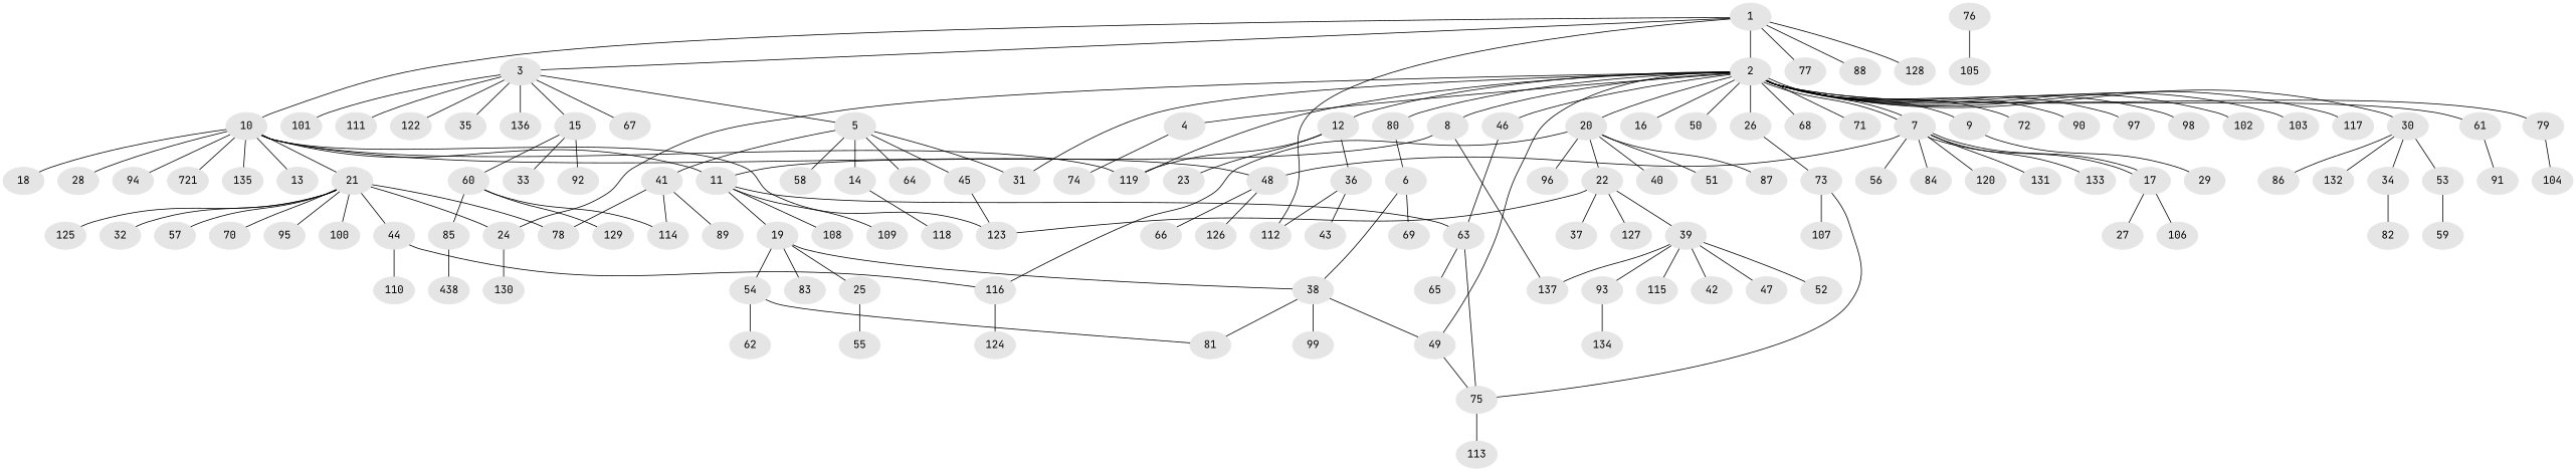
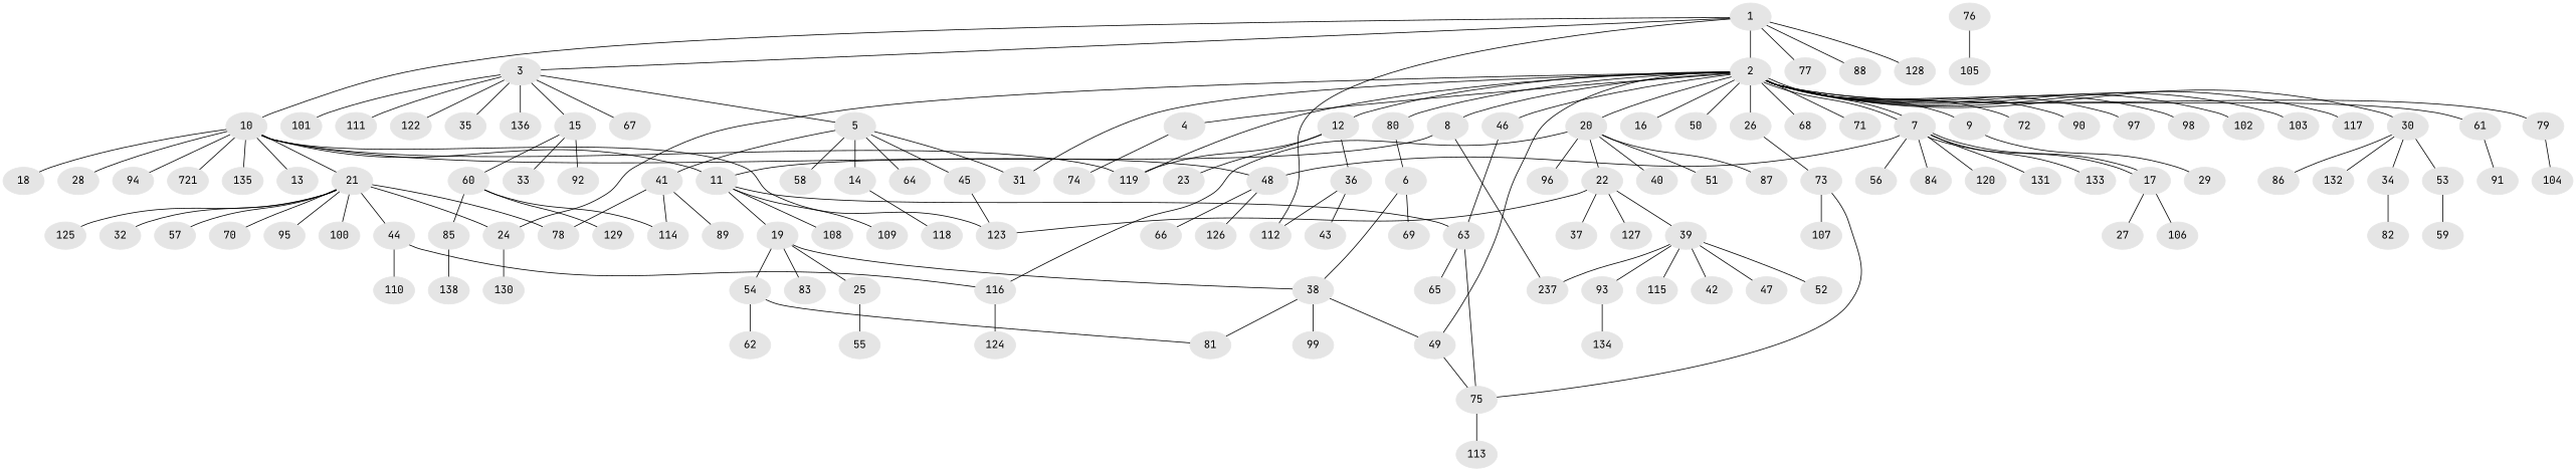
  graph {
    fontname="JetBrains Mono"
    node [color=gray90 fontname="JetBrains Mono" style=filled]
    edge [fontname="JetBrains Mono"]
    1
    2
    3
    10
    77
    88
    112
    128
    4
    7
    8
    9
    12
    16
    20
    24
    26
    30
    31
    46
    49
    50
    61
    68
    71
    72
    79
    80
    90
    97
    98
    102
    103
    117
    119
    5
    15
    35
    67
    101
    111
    122
    136
    48
    11
    13
    18
    21
    28
    94
    n51 [label=721]
    123
    135
    74
    6
    38
    69
    17
    56
    84
    120
    131
    133
-   137
+   137 [label=237]
    29
    23
    36
    22
    40
    51
    87
    96
    116
    130
    73
    34
    53
    86
    132
    63
    75
    91
    104
    14
    41
    45
    58
    64
    33
    60
    92
    118
    78
    89
    114
    81
    99
    27
    106
    66
    126
    19
    108
    109
    32
    44
    57
    70
    95
    100
    125
    25
    54
    83
    65
    43
    85
    129
    55
    62
    37
    39
    127
    124
    110
    42
    47
    52
    93
    115
    107
    82
    59
    134
    113
-   138 [label=438]
+   138
    76
    105
    1 -- 2
    1 -- 3
    1 -- 10
    1 -- 77
    1 -- 88
    1 -- 112
    1 -- 128
    2 -- 4
    2 -- 7
    2 -- 7
    2 -- 8
    2 -- 9
    2 -- 12
    2 -- 16
    2 -- 20
    2 -- 24
    2 -- 26
    2 -- 30
    2 -- 31
    2 -- 46
    2 -- 49
    2 -- 50
    2 -- 61
    2 -- 68
    2 -- 71
    2 -- 72
    2 -- 79
    2 -- 80
    2 -- 90
    2 -- 97
    2 -- 98
    2 -- 102
    2 -- 103
    2 -- 117
    2 -- 119
    3 -- 5
    3 -- 15
    3 -- 35
    3 -- 67
    3 -- 101
    3 -- 111
    3 -- 122
    3 -- 136
    10 -- 119
    10 -- 48
    10 -- 11
    10 -- 13
    10 -- 18
    10 -- 21
    10 -- 28
    10 -- 94
    10 -- n51
    10 -- 123
    10 -- 135
    4 -- 74
    7 -- 48
    7 -- 17
    7 -- 17
    7 -- 56
    7 -- 84
    7 -- 120
    7 -- 131
    7 -- 133
    8 -- 11
    8 -- 137
    9 -- 29
    12 -- 119
    12 -- 23
    12 -- 36
    20 -- 22
    20 -- 40
    20 -- 51
    20 -- 87
    20 -- 96
    20 -- 116
    24 -- 130
    26 -- 73
    30 -- 34
    30 -- 53
    30 -- 86
    30 -- 132
    46 -- 63
    49 -- 75
    61 -- 91
    79 -- 104
    80 -- 6
    5 -- 31
    5 -- 14
    5 -- 41
    5 -- 45
    5 -- 58
    5 -- 64
    15 -- 33
    15 -- 60
    15 -- 92
    48 -- 66
    48 -- 126
    11 -- 63
    11 -- 19
    11 -- 108
    11 -- 109
    21 -- 24
    21 -- 78
    21 -- 32
    21 -- 44
    21 -- 57
    21 -- 70
    21 -- 95
    21 -- 100
    21 -- 125
    6 -- 38
    6 -- 69
    38 -- 49
    38 -- 81
    38 -- 99
    17 -- 27
    17 -- 106
    36 -- 112
    36 -- 43
    22 -- 123
    22 -- 37
    22 -- 39
    22 -- 127
    116 -- 124
    73 -- 75
    73 -- 107
    34 -- 82
    53 -- 59
    63 -- 75
    63 -- 65
    75 -- 113
    14 -- 118
    41 -- 78
    41 -- 89
    41 -- 114
    45 -- 123
    60 -- 114
    60 -- 85
    60 -- 129
    19 -- 38
    19 -- 25
    19 -- 54
    19 -- 83
    44 -- 116
    44 -- 110
    25 -- 55
    54 -- 81
    54 -- 62
    85 -- 138
    39 -- 137
    39 -- 42
    39 -- 47
    39 -- 52
    39 -- 93
    39 -- 115
    93 -- 134
    76 -- 105
  }
